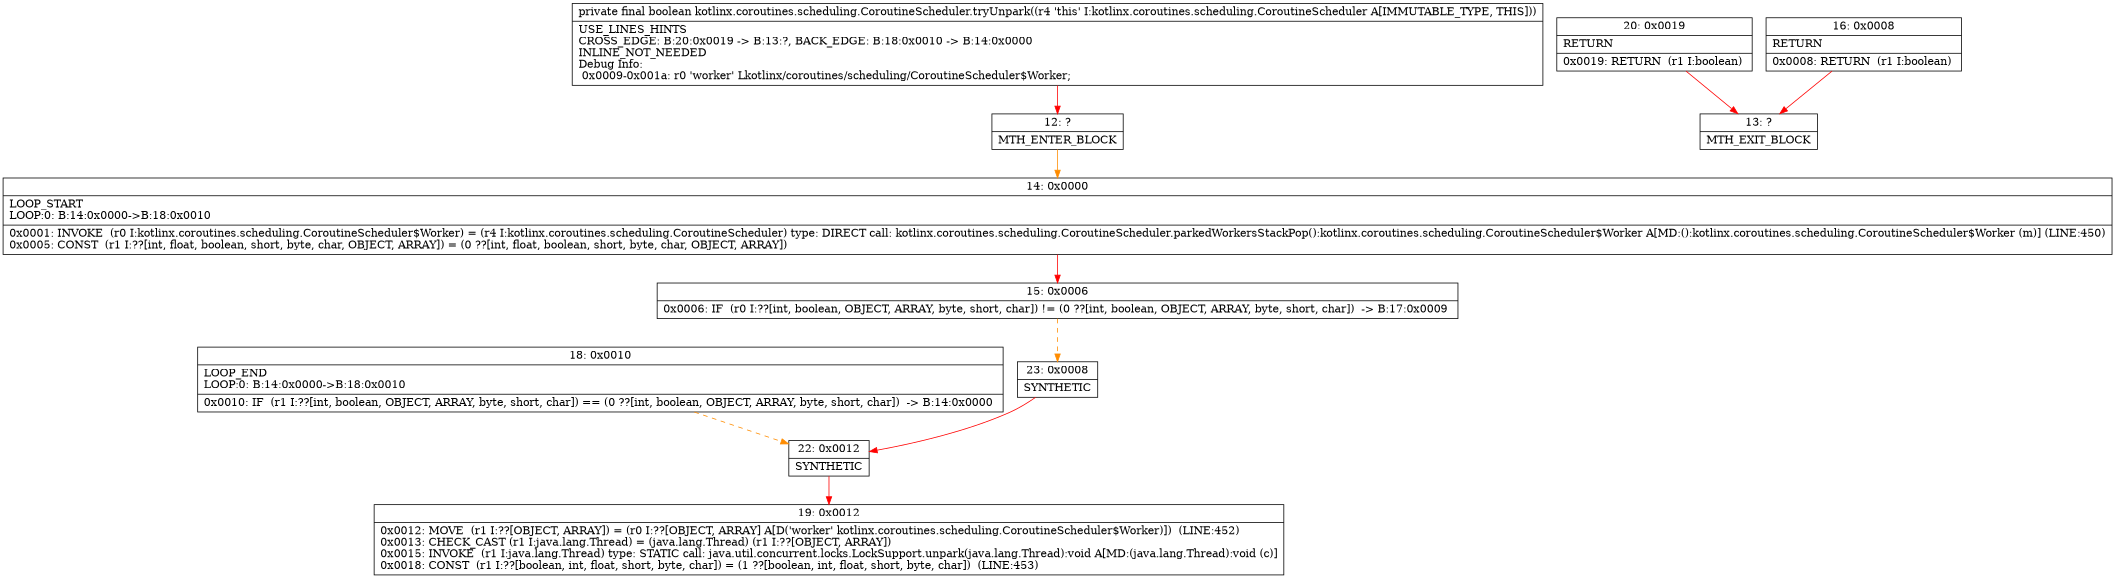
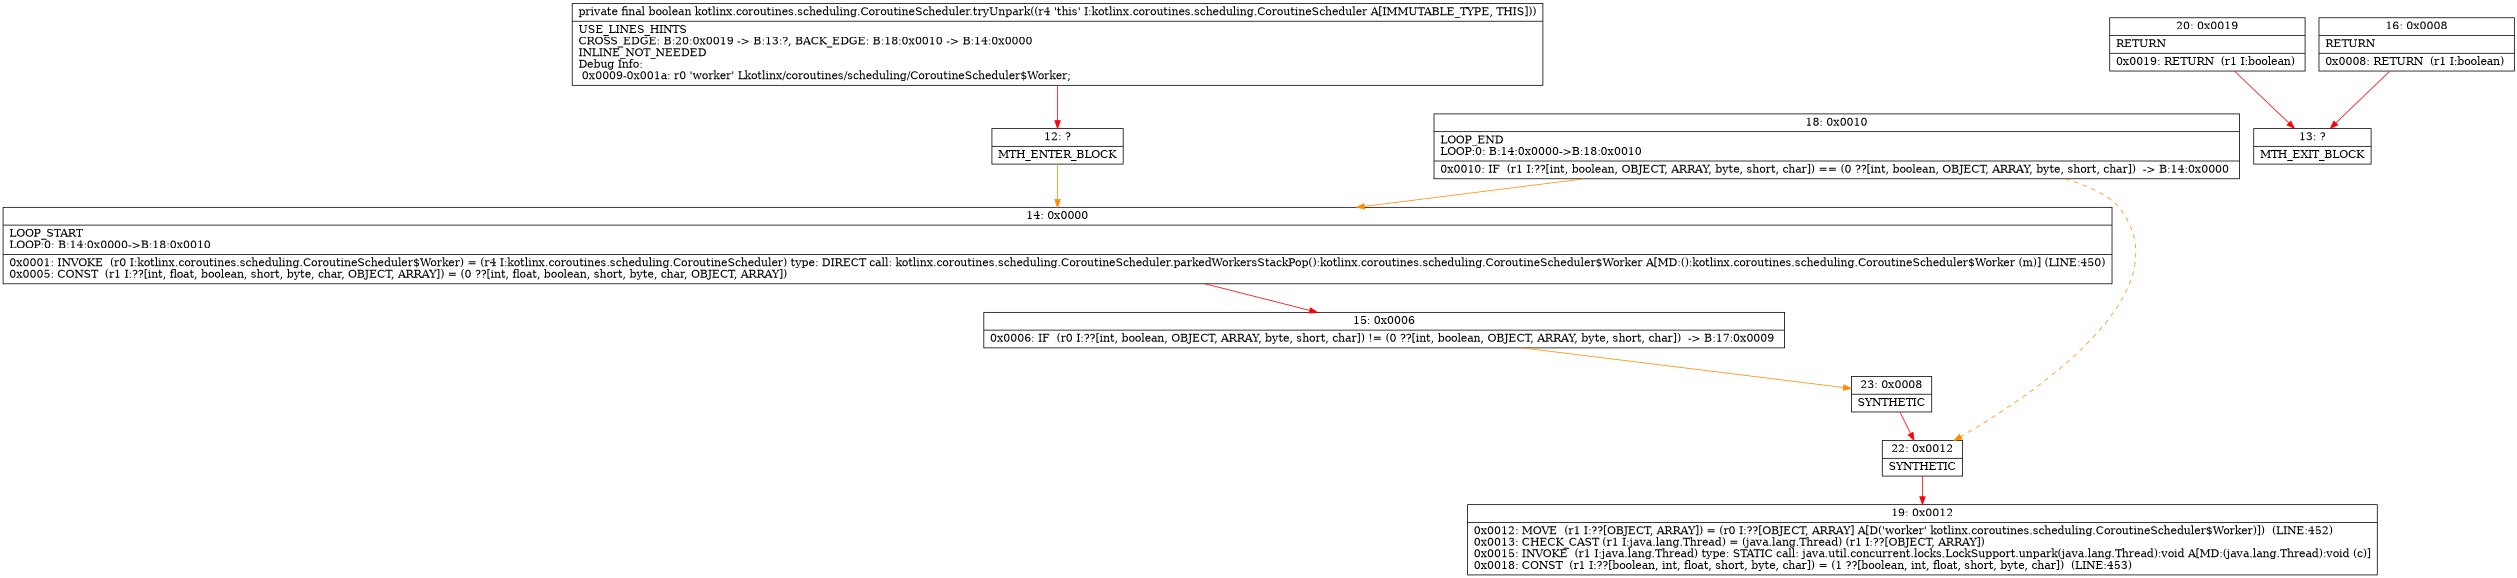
  digraph {
    node [shape=record]
    edge [color=red]
    n1 [label="{12\:\ ?|MTH_ENTER_BLOCK\l}"]
    n2 [label="{14\:\ 0x0000|LOOP_START\lLOOP:0: B:14:0x0000\-\>B:18:0x0010\l|0x0001: INVOKE  (r0 I:kotlinx.coroutines.scheduling.CoroutineScheduler$Worker) = (r4 I:kotlinx.coroutines.scheduling.CoroutineScheduler) type: DIRECT call: kotlinx.coroutines.scheduling.CoroutineScheduler.parkedWorkersStackPop():kotlinx.coroutines.scheduling.CoroutineScheduler$Worker A[MD:():kotlinx.coroutines.scheduling.CoroutineScheduler$Worker (m)] (LINE:450)\l0x0005: CONST  (r1 I:??[int, float, boolean, short, byte, char, OBJECT, ARRAY]) = (0 ??[int, float, boolean, short, byte, char, OBJECT, ARRAY]) \l}"]
    n3 [label="{15\:\ 0x0006|0x0006: IF  (r0 I:??[int, boolean, OBJECT, ARRAY, byte, short, char]) != (0 ??[int, boolean, OBJECT, ARRAY, byte, short, char])  \-\> B:17:0x0009 \l}"]
    n4 [label="{23\:\ 0x0008|SYNTHETIC\l}"]
    n5 [label="{22\:\ 0x0012|SYNTHETIC\l}"]
    n6 [label="{18\:\ 0x0010|LOOP_END\lLOOP:0: B:14:0x0000\-\>B:18:0x0010\l|0x0010: IF  (r1 I:??[int, boolean, OBJECT, ARRAY, byte, short, char]) == (0 ??[int, boolean, OBJECT, ARRAY, byte, short, char])  \-\> B:14:0x0000 \l}"]
    n7 [label="{19\:\ 0x0012|0x0012: MOVE  (r1 I:??[OBJECT, ARRAY]) = (r0 I:??[OBJECT, ARRAY] A[D('worker' kotlinx.coroutines.scheduling.CoroutineScheduler$Worker)])  (LINE:452)\l0x0013: CHECK_CAST (r1 I:java.lang.Thread) = (java.lang.Thread) (r1 I:??[OBJECT, ARRAY]) \l0x0015: INVOKE  (r1 I:java.lang.Thread) type: STATIC call: java.util.concurrent.locks.LockSupport.unpark(java.lang.Thread):void A[MD:(java.lang.Thread):void (c)]\l0x0018: CONST  (r1 I:??[boolean, int, float, short, byte, char]) = (1 ??[boolean, int, float, short, byte, char])  (LINE:453)\l}"]
    n8 [label="{20\:\ 0x0019|RETURN\l|0x0019: RETURN  (r1 I:boolean) \l}"]
    n9 [label="{13\:\ ?|MTH_EXIT_BLOCK\l}"]
    n10 [label="{16\:\ 0x0008|RETURN\l|0x0008: RETURN  (r1 I:boolean) \l}"]
    n11 [label="{private final boolean kotlinx.coroutines.scheduling.CoroutineScheduler.tryUnpark((r4 'this' I:kotlinx.coroutines.scheduling.CoroutineScheduler A[IMMUTABLE_TYPE, THIS]))  | USE_LINES_HINTS\lCROSS_EDGE: B:20:0x0019 \-\> B:13:?, BACK_EDGE: B:18:0x0010 \-\> B:14:0x0000\lINLINE_NOT_NEEDED\lDebug Info:\l  0x0009\-0x001a: r0 'worker' Lkotlinx\/coroutines\/scheduling\/CoroutineScheduler$Worker;\l}"]
    n1 -> n2 [color=darkorange]
    n2 -> n3
-   n3 -> n4 [color=darkorange style=dashed]
+   n3 -> n4 [color=darkorange style=solid]
    n4 -> n5
    n5 -> n7
+   n6 -> n2 [color=darkorange]
    n6 -> n5 [color=darkorange style=dashed]
    n8 -> n9
    n10 -> n9
    n11 -> n1
  }
